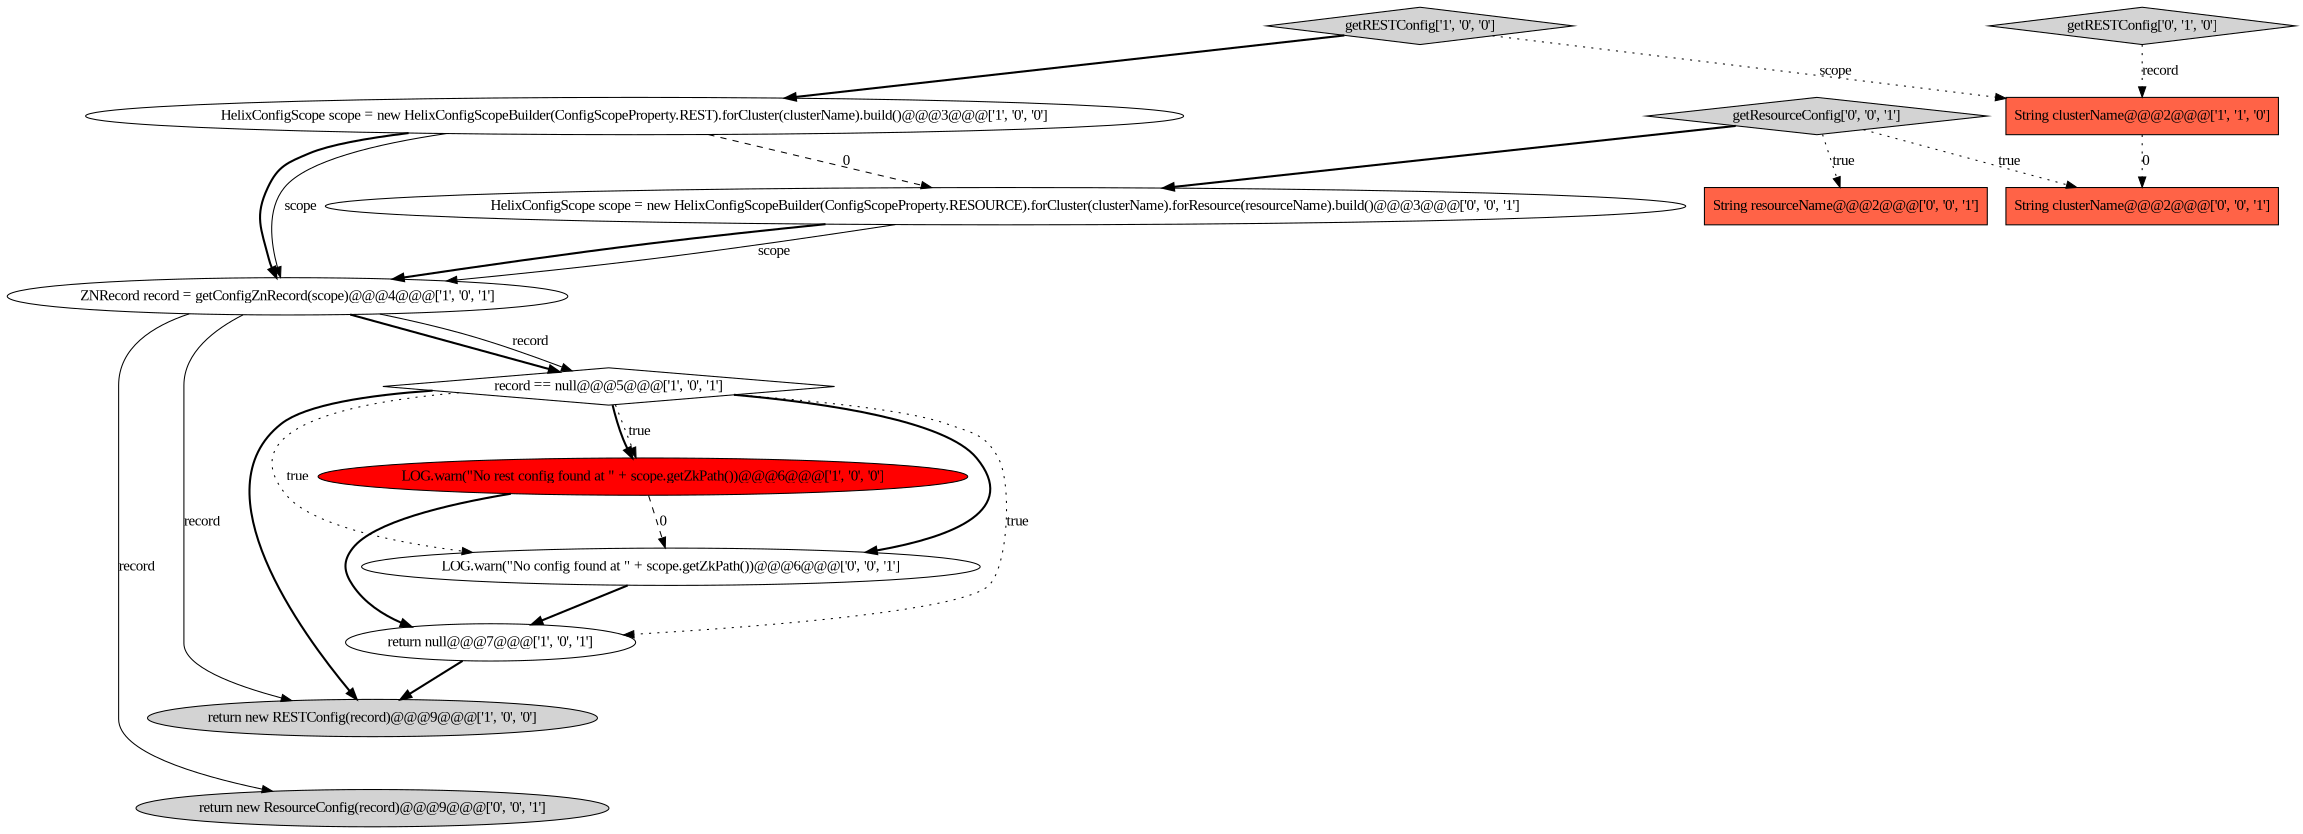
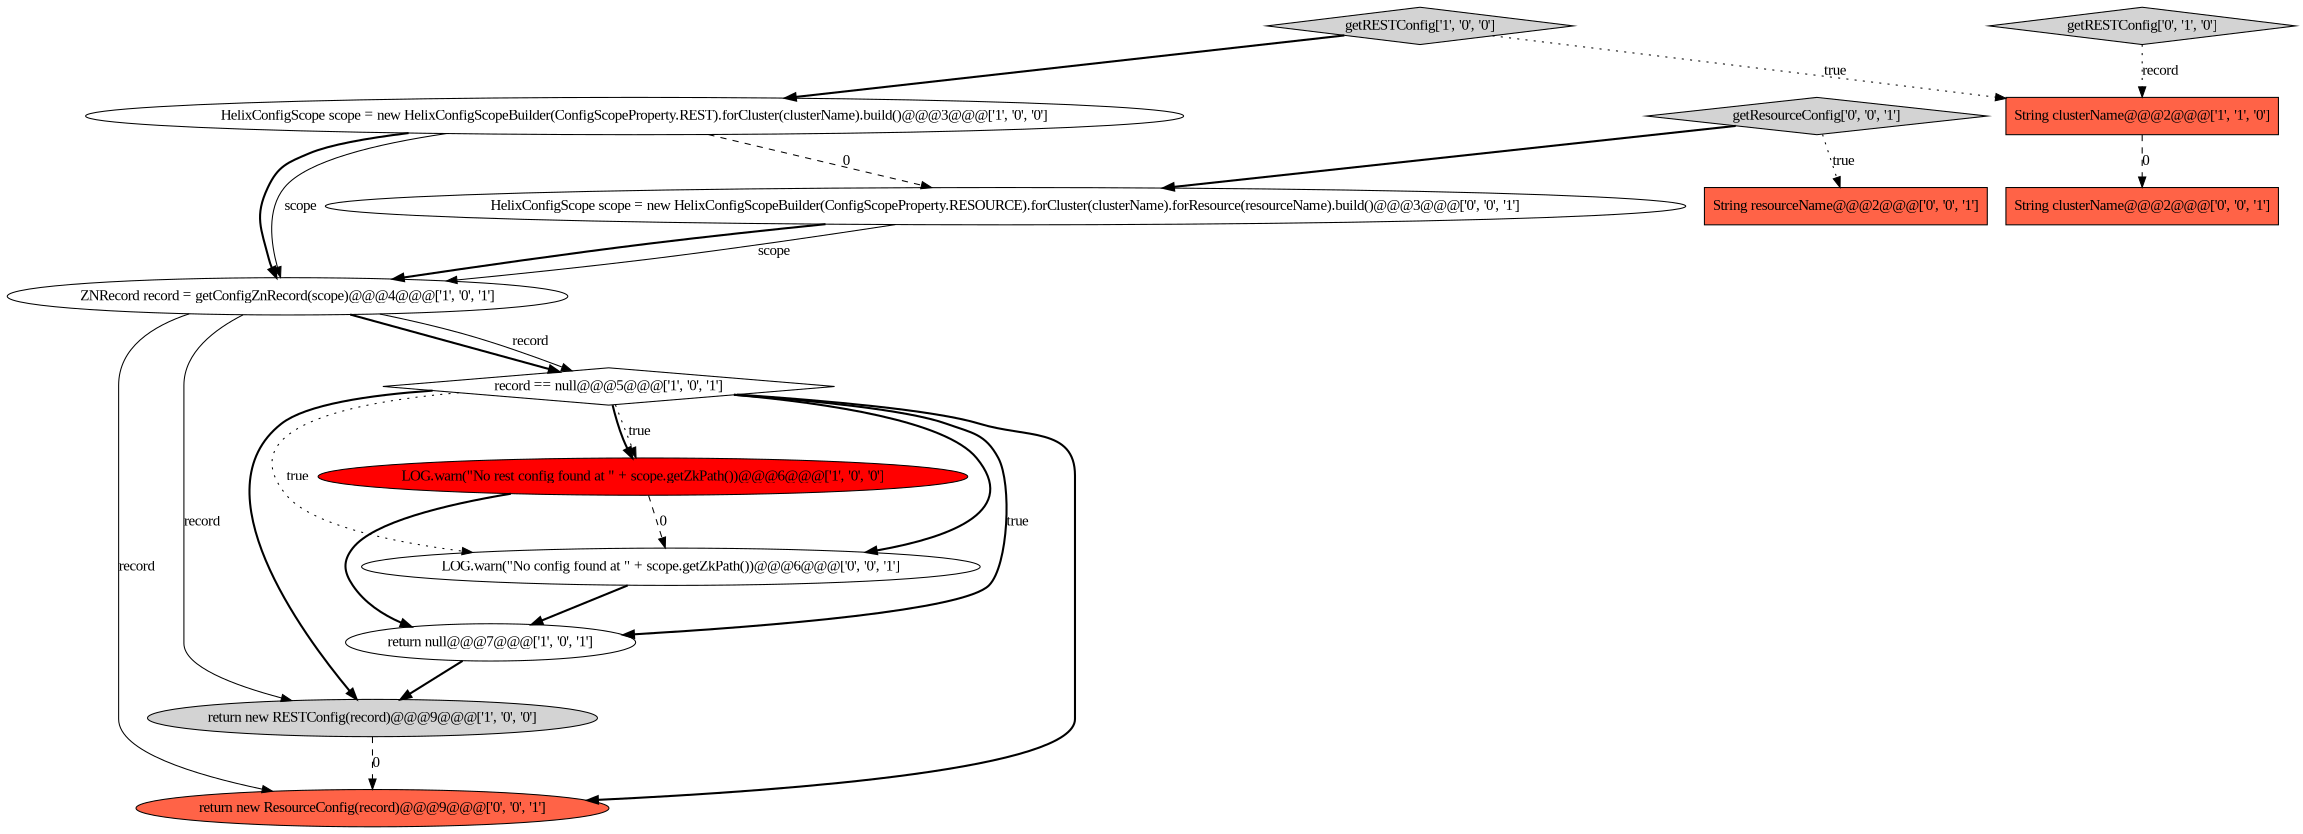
  digraph {
    fontname="Liberation Serif"
    node [fillcolor=white fontname="Liberation Serif" shape=ellipse style=filled]
    edge [fontname="Liberation Serif" style=bold]
    n1 [fillcolor=lightgray label="getResourceConfig['0', '0', '1']" shape=diamond]
    n2 [fillcolor=tomato label="String clusterName@@@2@@@['0', '0', '1']" shape=box]
    n3 [label="HelixConfigScope scope = new HelixConfigScopeBuilder(ConfigScopeProperty.RESOURCE).forCluster(clusterName).forResource(resourceName).build()@@@3@@@['0', '0', '1']"]
    n4 [fillcolor=tomato label="String resourceName@@@2@@@['0', '0', '1']" shape=box]
    n5 [label="ZNRecord record = getConfigZnRecord(scope)@@@4@@@['1', '0', '1']"]
    n6 [fillcolor=lightgray label="getRESTConfig['1', '0', '0']" shape=diamond]
    n7 [label="HelixConfigScope scope = new HelixConfigScopeBuilder(ConfigScopeProperty.REST).forCluster(clusterName).build()@@@3@@@['1', '0', '0']"]
    n8 [fillcolor=tomato label="String clusterName@@@2@@@['1', '1', '0']" shape=box]
    n9 [label="record == null@@@5@@@['1', '0', '1']" shape=diamond]
-   n10 [fillcolor=lightgray label="return new ResourceConfig(record)@@@9@@@['0', '0', '1']"]
+   n10 [fillcolor=tomato label="return new ResourceConfig(record)@@@9@@@['0', '0', '1']"]
    n11 [fillcolor=lightgray label="return new RESTConfig(record)@@@9@@@['1', '0', '0']"]
    n12 [fillcolor=red label="LOG.warn(\"No rest config found at \" + scope.getZkPath())@@@6@@@['1', '0', '0']"]
    n13 [label="return null@@@7@@@['1', '0', '1']"]
    n14 [label="LOG.warn(\"No config found at \" + scope.getZkPath())@@@6@@@['0', '0', '1']"]
    n15 [fillcolor=lightgray label="getRESTConfig['0', '1', '0']" shape=diamond]
-   n1 -> n2 [label=true style=dotted]
    n1 -> n3
    n1 -> n4 [label=true style=dotted]
    n3 -> n5 [label=scope style=solid]
    n3 -> n5
    n5 -> n9
    n5 -> n9 [label=record style=solid]
    n5 -> n10 [label=record style=solid]
    n5 -> n11 [label=record style=solid]
    n6 -> n7
-   n6 -> n8 [label=scope style=dotted]
+   n6 -> n8 [label=true style=dotted]
    n7 -> n3 [label=0 style=dashed]
    n7 -> n5 [label=scope style=solid]
    n7 -> n5
-   n8 -> n2 [label=0 style=dotted]
+   n8 -> n2 [label=0 style=dashed]
+   n9 -> n10
    n9 -> n11
    n9 -> n12
    n9 -> n12 [label=true style=dotted]
-   n9 -> n13 [label=true style=dotted]
+   n9 -> n13 [label=true]
    n9 -> n14
    n9 -> n14 [label=true style=dotted]
+   n11 -> n10 [label=0 style=dashed]
    n12 -> n13
    n12 -> n14 [label=0 style=dashed]
    n13 -> n11
    n14 -> n13
    n15 -> n8 [label=record style=dotted]
  }
